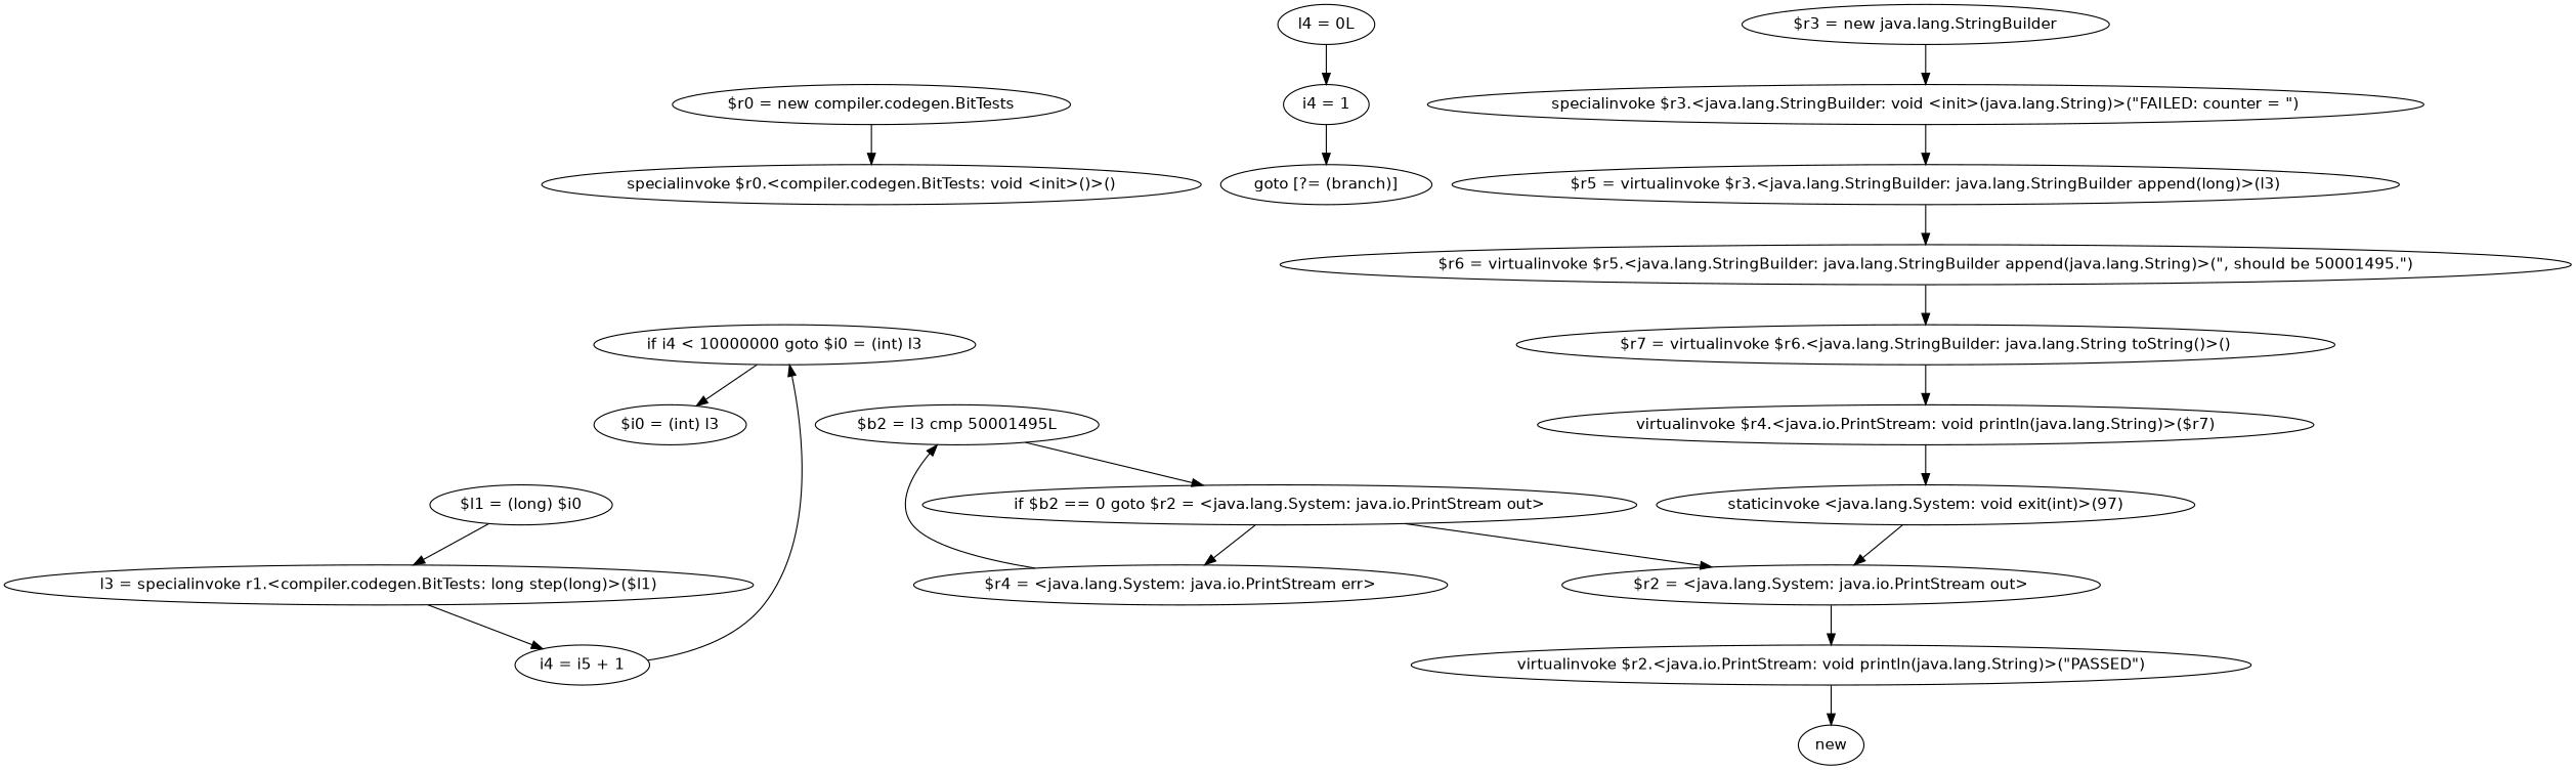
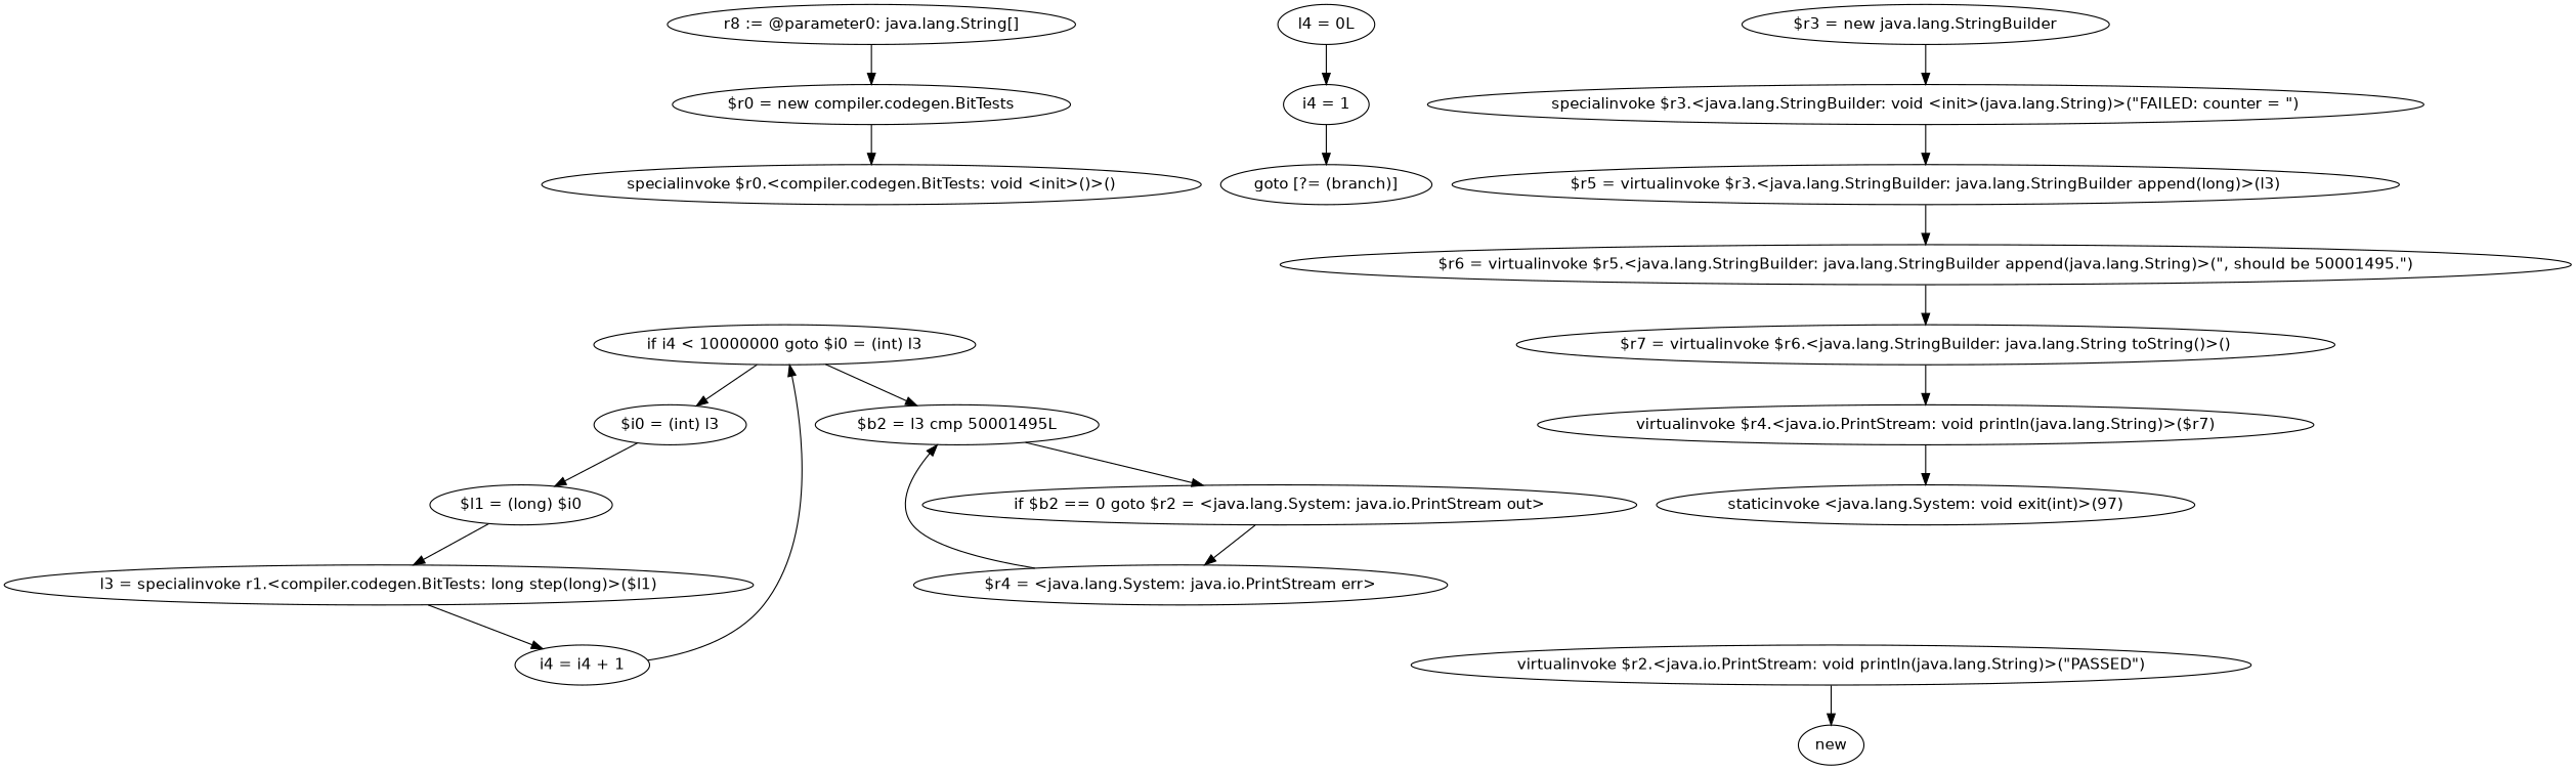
  digraph {
    fontname="DejaVu Sans"
    node [fontname="DejaVu Sans"]
    edge [fontname="DejaVu Sans"]
+   "r8 := @parameter0: java.lang.String[]"
    "$r0 = new compiler.codegen.BitTests"
    "specialinvoke $r0.<compiler.codegen.BitTests: void <init>()>()"
    n4 [label="l4 = 0L"]
    n5 [label="i4 = 1"]
    "goto [?= (branch)]"
    "if i4 < 10000000 goto $i0 = (int) l3"
    "$i0 = (int) l3"
    "$b2 = l3 cmp 50001495L"
    "$l1 = (long) $i0"
    "l3 = specialinvoke r1.<compiler.codegen.BitTests: long step(long)>($l1)"
-   "i4 = i4 + 1" [label="i4 = i5 + 1"]
+   "i4 = i4 + 1"
    "if $b2 == 0 goto $r2 = <java.lang.System: java.io.PrintStream out>"
    "$r4 = <java.lang.System: java.io.PrintStream err>"
-   "$r2 = <java.lang.System: java.io.PrintStream out>"
    "virtualinvoke $r2.<java.io.PrintStream: void println(java.lang.String)>(\"PASSED\")"
    "$r3 = new java.lang.StringBuilder"
    "specialinvoke $r3.<java.lang.StringBuilder: void <init>(java.lang.String)>(\"FAILED: counter = \")"
    "$r5 = virtualinvoke $r3.<java.lang.StringBuilder: java.lang.StringBuilder append(long)>(l3)"
    "$r6 = virtualinvoke $r5.<java.lang.StringBuilder: java.lang.StringBuilder append(java.lang.String)>(\", should be 50001495.\")"
    "$r7 = virtualinvoke $r6.<java.lang.StringBuilder: java.lang.String toString()>()"
    "virtualinvoke $r4.<java.io.PrintStream: void println(java.lang.String)>($r7)"
    "staticinvoke <java.lang.System: void exit(int)>(97)"
    n24 [label=new]
+   "r8 := @parameter0: java.lang.String[]" -> "$r0 = new compiler.codegen.BitTests"
    "$r0 = new compiler.codegen.BitTests" -> "specialinvoke $r0.<compiler.codegen.BitTests: void <init>()>()"
    n4 -> n5
    n5 -> "goto [?= (branch)]"
    "if i4 < 10000000 goto $i0 = (int) l3" -> "$i0 = (int) l3"
+   "if i4 < 10000000 goto $i0 = (int) l3" -> "$b2 = l3 cmp 50001495L"
+   "$i0 = (int) l3" -> "$l1 = (long) $i0"
    "$b2 = l3 cmp 50001495L" -> "if $b2 == 0 goto $r2 = <java.lang.System: java.io.PrintStream out>"
    "$l1 = (long) $i0" -> "l3 = specialinvoke r1.<compiler.codegen.BitTests: long step(long)>($l1)"
    "l3 = specialinvoke r1.<compiler.codegen.BitTests: long step(long)>($l1)" -> "i4 = i4 + 1"
    "i4 = i4 + 1" -> "if i4 < 10000000 goto $i0 = (int) l3"
    "if $b2 == 0 goto $r2 = <java.lang.System: java.io.PrintStream out>" -> "$r4 = <java.lang.System: java.io.PrintStream err>"
-   "if $b2 == 0 goto $r2 = <java.lang.System: java.io.PrintStream out>" -> "$r2 = <java.lang.System: java.io.PrintStream out>"
    "$r4 = <java.lang.System: java.io.PrintStream err>" -> "$b2 = l3 cmp 50001495L"
-   "$r2 = <java.lang.System: java.io.PrintStream out>" -> "virtualinvoke $r2.<java.io.PrintStream: void println(java.lang.String)>(\"PASSED\")"
    "virtualinvoke $r2.<java.io.PrintStream: void println(java.lang.String)>(\"PASSED\")" -> n24
    "$r3 = new java.lang.StringBuilder" -> "specialinvoke $r3.<java.lang.StringBuilder: void <init>(java.lang.String)>(\"FAILED: counter = \")"
    "specialinvoke $r3.<java.lang.StringBuilder: void <init>(java.lang.String)>(\"FAILED: counter = \")" -> "$r5 = virtualinvoke $r3.<java.lang.StringBuilder: java.lang.StringBuilder append(long)>(l3)"
    "$r5 = virtualinvoke $r3.<java.lang.StringBuilder: java.lang.StringBuilder append(long)>(l3)" -> "$r6 = virtualinvoke $r5.<java.lang.StringBuilder: java.lang.StringBuilder append(java.lang.String)>(\", should be 50001495.\")"
    "$r6 = virtualinvoke $r5.<java.lang.StringBuilder: java.lang.StringBuilder append(java.lang.String)>(\", should be 50001495.\")" -> "$r7 = virtualinvoke $r6.<java.lang.StringBuilder: java.lang.String toString()>()"
    "$r7 = virtualinvoke $r6.<java.lang.StringBuilder: java.lang.String toString()>()" -> "virtualinvoke $r4.<java.io.PrintStream: void println(java.lang.String)>($r7)"
    "virtualinvoke $r4.<java.io.PrintStream: void println(java.lang.String)>($r7)" -> "staticinvoke <java.lang.System: void exit(int)>(97)"
-   "staticinvoke <java.lang.System: void exit(int)>(97)" -> "$r2 = <java.lang.System: java.io.PrintStream out>"
  }
